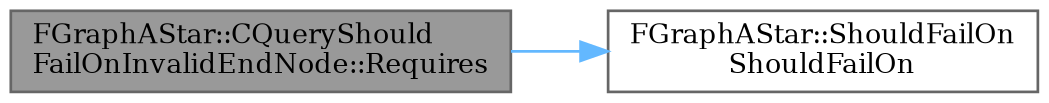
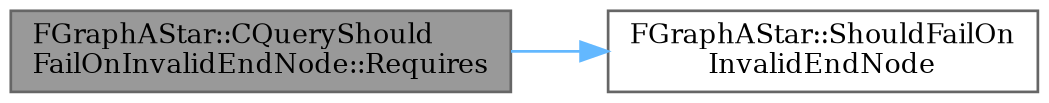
  digraph {
    rankdir=LR
    fontname="DejaVu Serif"
    node [fontname="DejaVu Serif" fontsize=10 shape=box style=filled]
    n1 [color=gray40 fillcolor=grey60 fontcolor=black height=0.2 label="FGraphAStar::CQueryShould\lFailOnInvalidEndNode::Requires" width=0.4]
-   n2 [color=grey40 fillcolor=white height=0.2 label="FGraphAStar::ShouldFailOn\lShouldFailOn" width=0.4]
+   n2 [color=grey40 fillcolor=white height=0.2 label="FGraphAStar::ShouldFailOn\lInvalidEndNode" width=0.4]
    n1 -> n2 [color=steelblue1 fontname="DejaVu Serif" fontsize=10 labelfontname=Helvetica labelfontsize=10 style=solid]
  }
